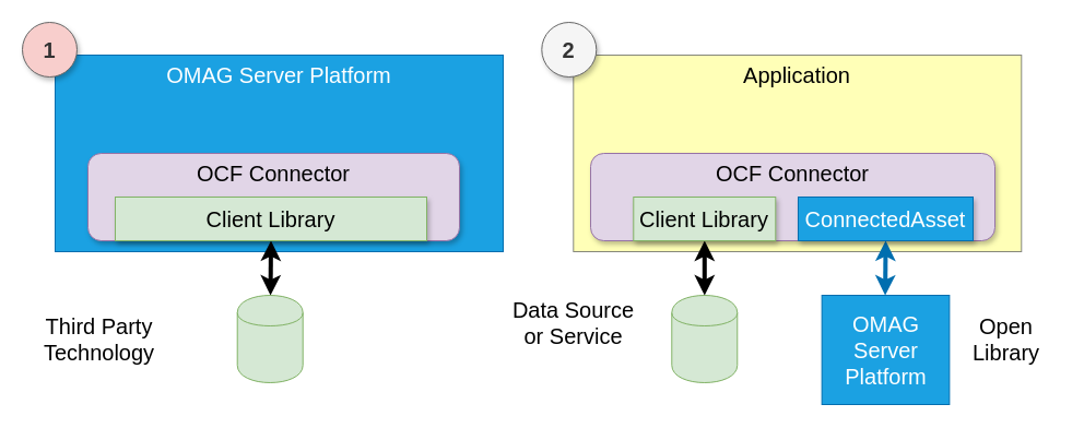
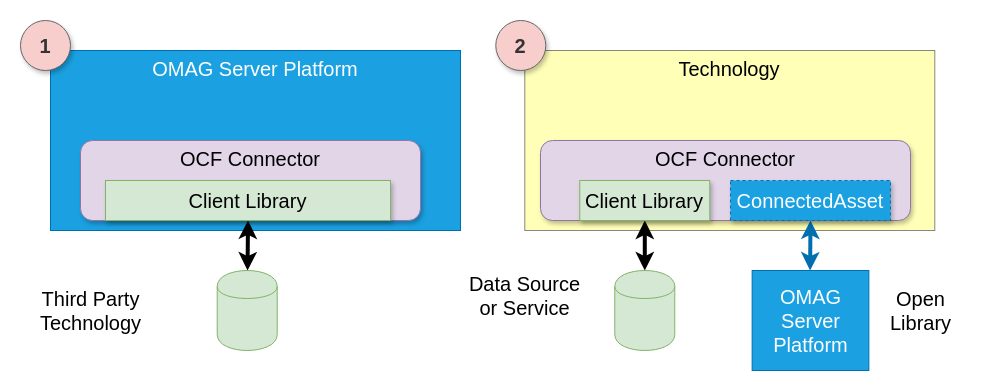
  <mxCell id="0" />
  <mxCell id="1" parent="0" />
- <mxCell id="2" value="Application" style="rounded=0;whiteSpace=wrap;html=1;shadow=0;strokeWidth=1;fillColor=#ffff88;fontSize=20;verticalAlign=top;strokeColor=#36393d;opacity=60;" parent="1" vertex="1"><mxGeometry x="524.29" y="50" width="410" height="180" as="geometry" /></mxCell>
+ <mxCell id="2" value="Technology" style="rounded=0;whiteSpace=wrap;html=1;shadow=0;strokeWidth=1;fillColor=#ffff88;fontSize=20;verticalAlign=top;strokeColor=#36393d;opacity=60;" parent="1" vertex="1"><mxGeometry x="524.29" y="50" width="410" height="180" as="geometry" /></mxCell>
  <mxCell id="3" value="" style="shape=cylinder;whiteSpace=wrap;html=1;boundedLbl=1;backgroundOutline=1;shadow=0;strokeWidth=1;fillColor=#d5e8d4;fontSize=20;strokeColor=#82b366;" parent="1" vertex="1"><mxGeometry x="614.29" y="270" width="60" height="80" as="geometry" /></mxCell>
  <mxCell id="4" value="OCF Connector" style="rounded=1;whiteSpace=wrap;html=1;shadow=1;strokeWidth=1;fillColor=#e1d5e7;fontSize=20;verticalAlign=top;strokeColor=#9673a6;" parent="1" vertex="1"><mxGeometry x="540" y="140" width="370" height="80" as="geometry" /></mxCell>
  <mxCell id="5" style="edgeStyle=none;rounded=0;orthogonalLoop=1;jettySize=auto;html=1;exitX=0.5;exitY=1;exitDx=0;exitDy=0;startArrow=classic;startFill=1;endArrow=classic;endFill=1;strokeWidth=4;fontSize=20;" parent="1" source="6" target="3" edge="1"><mxGeometry relative="1" as="geometry" /></mxCell>
  <mxCell id="6" value="Client Library" style="rounded=0;whiteSpace=wrap;html=1;shadow=1;strokeWidth=1;fillColor=#d5e8d4;fontSize=20;strokeColor=#82b366;" parent="1" vertex="1"><mxGeometry x="579.29" y="180" width="130" height="40" as="geometry" /></mxCell>
  <mxCell id="7" value="Data Source&lt;br&gt;or Service" style="text;html=1;align=center;verticalAlign=middle;resizable=0;points=[];;autosize=1;fontSize=20;" parent="1" vertex="1"><mxGeometry x="459.29" y="270" width="130" height="50" as="geometry" /></mxCell>
  <mxCell id="8" style="edgeStyle=none;rounded=0;orthogonalLoop=1;jettySize=auto;html=1;exitX=0.5;exitY=1;exitDx=0;exitDy=0;startArrow=classic;startFill=1;endArrow=classic;endFill=1;strokeWidth=4;fontSize=20;fillColor=#1ba1e2;strokeColor=#006EAF;" parent="1" source="9" edge="1"><mxGeometry relative="1" as="geometry"><mxPoint x="809.606" y="270" as="targetPoint" /></mxGeometry></mxCell>
- <mxCell id="9" value="ConnectedAsset" style="rounded=0;whiteSpace=wrap;html=1;shadow=1;strokeWidth=1;fillColor=#1ba1e2;fontSize=20;strokeColor=#006EAF;fontColor=#ffffff;" parent="1" vertex="1"><mxGeometry x="730" y="180" width="160" height="40" as="geometry" /></mxCell>
+ <mxCell id="9" value="ConnectedAsset" style="rounded=0;whiteSpace=wrap;html=1;shadow=1;strokeWidth=1;fillColor=#1ba1e2;fontSize=20;strokeColor=#006EAF;fontColor=#ffffff;dashed=1;" parent="1" vertex="1"><mxGeometry x="730" y="180" width="160" height="40" as="geometry" /></mxCell>
  <mxCell id="10" value="Open&lt;br&gt;Library" style="text;html=1;align=center;verticalAlign=middle;resizable=0;points=[];;autosize=1;fontSize=20;" parent="1" vertex="1"><mxGeometry x="870" y="285" width="100" height="50" as="geometry" /></mxCell>
  <mxCell id="11" value="OMAG Server Platform" style="rounded=0;whiteSpace=wrap;html=1;shadow=0;strokeWidth=1;fillColor=#1ba1e2;fontSize=20;verticalAlign=top;strokeColor=#006EAF;fontColor=#ffffff;" parent="1" vertex="1"><mxGeometry x="50" y="50" width="410" height="180" as="geometry" /></mxCell>
  <mxCell id="12" value="" style="shape=cylinder;whiteSpace=wrap;html=1;boundedLbl=1;backgroundOutline=1;shadow=0;strokeWidth=1;fillColor=#d5e8d4;fontSize=20;strokeColor=#82b366;" parent="1" vertex="1"><mxGeometry x="216.71" y="270" width="60" height="80" as="geometry" /></mxCell>
  <mxCell id="13" value="OCF Connector" style="rounded=1;whiteSpace=wrap;html=1;shadow=1;strokeWidth=1;fillColor=#e1d5e7;fontSize=20;verticalAlign=top;strokeColor=#9673a6;" parent="1" vertex="1"><mxGeometry x="80" y="140" width="340" height="80" as="geometry" /></mxCell>
  <mxCell id="14" style="edgeStyle=none;rounded=0;orthogonalLoop=1;jettySize=auto;html=1;exitX=0.5;exitY=1;exitDx=0;exitDy=0;startArrow=classic;startFill=1;endArrow=classic;endFill=1;strokeWidth=4;fontSize=20;" parent="1" source="15" target="12" edge="1"><mxGeometry relative="1" as="geometry" /></mxCell>
  <mxCell id="15" value="Client Library" style="rounded=0;whiteSpace=wrap;html=1;shadow=1;strokeWidth=1;fillColor=#d5e8d4;fontSize=20;strokeColor=#82b366;" parent="1" vertex="1"><mxGeometry x="105" y="180" width="285" height="40" as="geometry" /></mxCell>
  <mxCell id="16" value="Third Party&lt;br&gt;Technology" style="text;html=1;align=center;verticalAlign=middle;resizable=0;points=[];;autosize=1;fontSize=20;" parent="1" vertex="1"><mxGeometry x="30" y="285" width="120" height="50" as="geometry" /></mxCell>
  <mxCell id="17" value="1" style="ellipse;whiteSpace=wrap;html=1;aspect=fixed;shadow=1;strokeWidth=1;fillColor=#f8cecc;fontSize=20;fontColor=#333333;strokeColor=#666666;fontStyle=1;" parent="1" vertex="1"><mxGeometry x="20" y="20" width="50" height="50" as="geometry" /></mxCell>
- <mxCell id="18" value="2" style="ellipse;whiteSpace=wrap;html=1;aspect=fixed;shadow=1;strokeWidth=1;fillColor=#f5f5f5;fontSize=20;fontColor=#333333;strokeColor=#666666;fontStyle=1" parent="1" vertex="1"><mxGeometry x="495.29" y="20" width="50" height="50" as="geometry" /></mxCell>
+ <mxCell id="18" value="2" style="ellipse;whiteSpace=wrap;html=1;aspect=fixed;shadow=1;strokeWidth=1;fillColor=#f8cecc;fontSize=20;fontColor=#333333;strokeColor=#666666;fontStyle=1;" parent="1" vertex="1"><mxGeometry x="495.29" y="20" width="50" height="50" as="geometry" /></mxCell>
  <mxCell id="19" value="OMAG Server Platform" style="rounded=0;whiteSpace=wrap;html=1;shadow=0;strokeWidth=1;fillColor=#1ba1e2;fontSize=20;verticalAlign=middle;strokeColor=#006EAF;fontColor=#ffffff;" parent="1" vertex="1"><mxGeometry x="751.65" y="270" width="116.71" height="100" as="geometry" /></mxCell>
